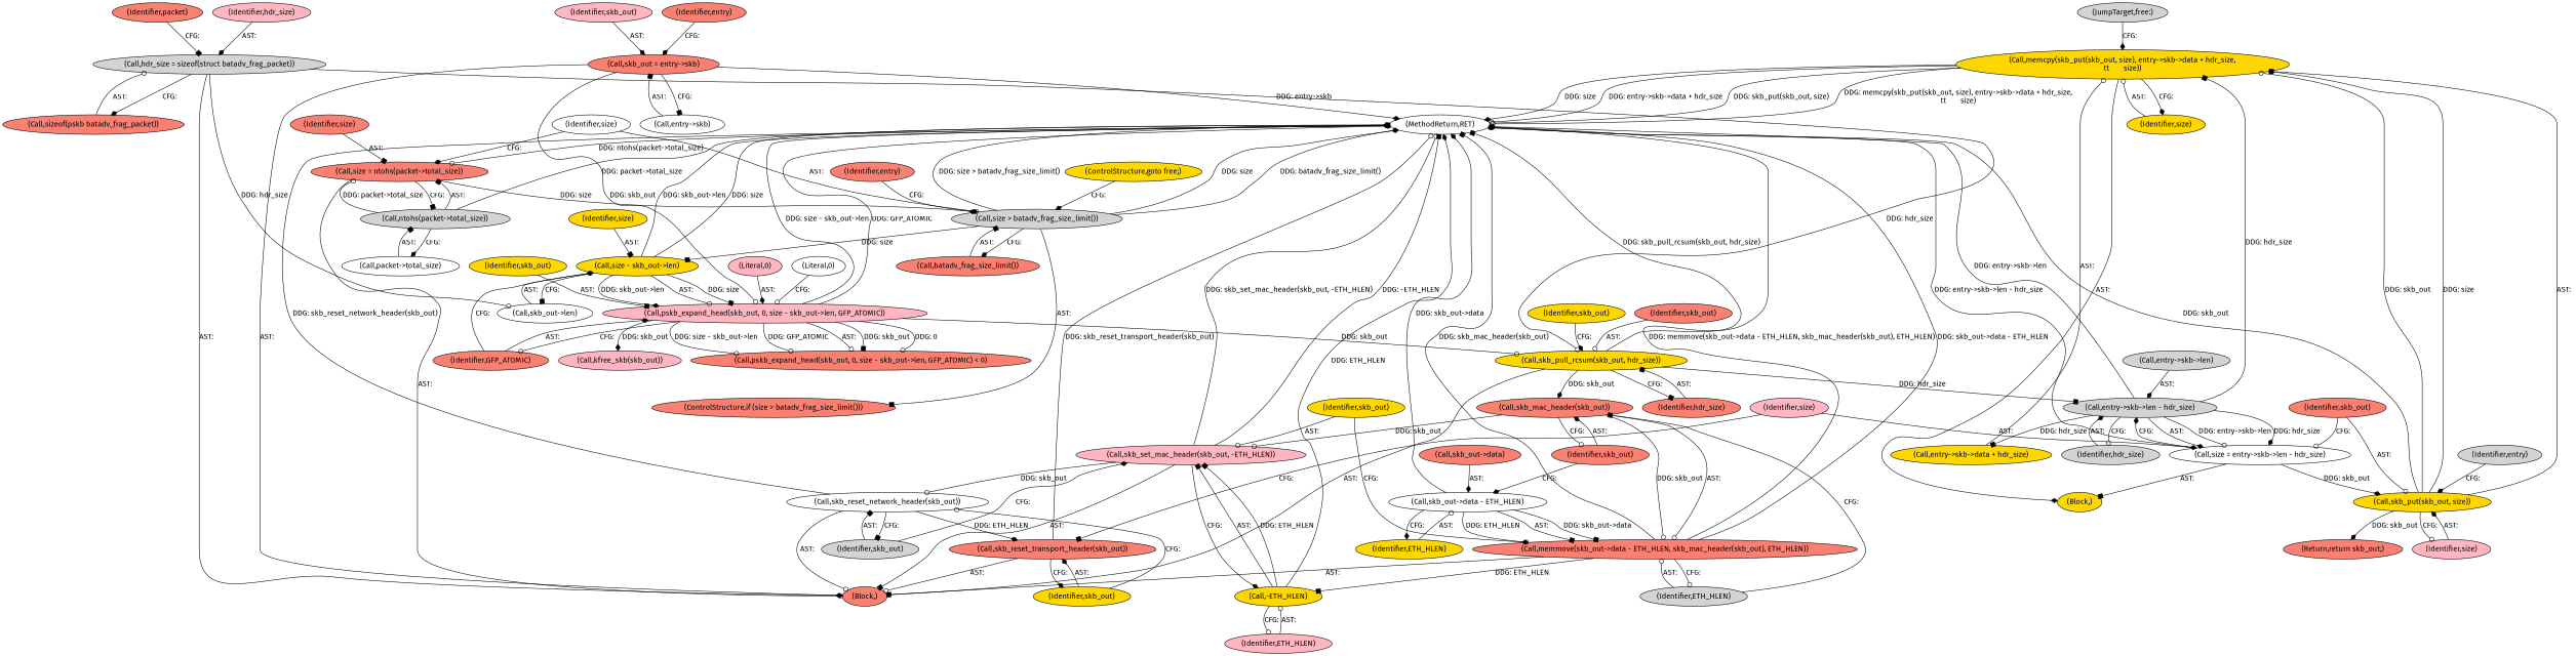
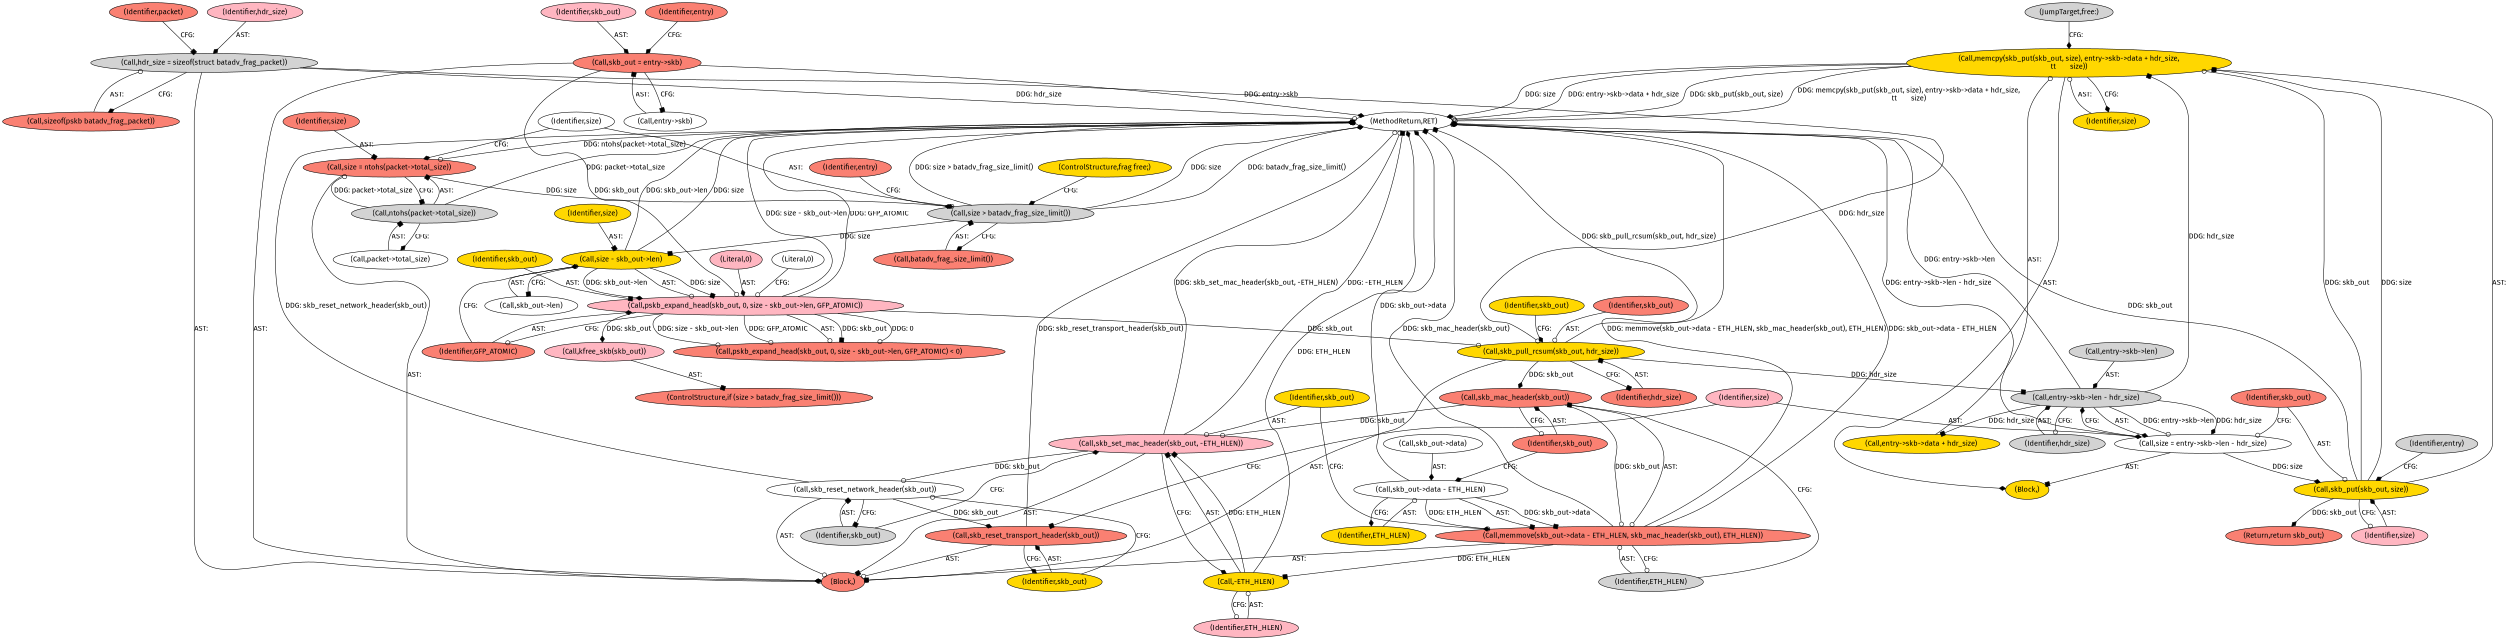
  digraph {
    fontname="Fira Sans"
    node [fillcolor=salmon fontname="Fira Sans" style=filled]
    edge [arrowhead=odot fontname="Fira Sans"]
    n1 [fillcolor=gold label="(Call,memcpy(skb_put(skb_out, size), entry->skb->data + hdr_size,\n\t\t       size))"]
    n2 [fillcolor=gold label="(Block,)"]
    n3 [fillcolor=gold label="(Identifier,size)"]
    n4 [fillcolor=white label="(MethodReturn,RET)"]
    n5 [label="(Call,size = ntohs(packet->total_size))"]
    n6 [fillcolor=gold label="(Call,skb_put(skb_out, size))"]
    n7 [fillcolor=lightpink label="(Identifier,size)"]
    n8 [label="(Return,return skb_out;)"]
    n9 [label="(Call,skb_reset_transport_header(skb_out))"]
    n10 [label="(Block,)"]
    n11 [fillcolor=gold label="(Identifier,skb_out)"]
    n12 [fillcolor=white label="(Call,skb_reset_network_header(skb_out))"]
    n13 [fillcolor=lightgrey label="(Identifier,skb_out)"]
    n14 [fillcolor=lightpink label="(Call,skb_set_mac_header(skb_out, -ETH_HLEN))"]
    n15 [fillcolor=gold label="(Call,-ETH_HLEN)"]
    n16 [fillcolor=lightpink label="(Identifier,ETH_HLEN)"]
    n17 [label="(Call,skb_mac_header(skb_out))"]
    n18 [label="(Call,memmove(skb_out->data - ETH_HLEN, skb_mac_header(skb_out), ETH_HLEN))"]
    n19 [label="(Identifier,skb_out)"]
    n20 [fillcolor=lightgrey label="(Identifier,ETH_HLEN)"]
    n21 [fillcolor=white label="(Call,skb_out->data - ETH_HLEN)"]
    n22 [fillcolor=gold label="(Call,skb_pull_rcsum(skb_out, hdr_size))"]
    n23 [fillcolor=lightgrey label="(Call,entry->skb->len - hdr_size)"]
    n24 [label="(Identifier,hdr_size)"]
    n25 [fillcolor=white label="(Call,size = entry->skb->len - hdr_size)"]
    n26 [fillcolor=gold label="(Call,entry->skb->data + hdr_size)"]
    n27 [fillcolor=lightgrey label="(Identifier,hdr_size)"]
    n28 [fillcolor=lightpink label="(Call,pskb_expand_head(skb_out, 0, size - skb_out->len, GFP_ATOMIC))"]
    n29 [fillcolor=lightpink label="(Call,kfree_skb(skb_out))"]
    n30 [label="(Call,pskb_expand_head(skb_out, 0, size - skb_out->len, GFP_ATOMIC) < 0)"]
    n31 [label="(Identifier,GFP_ATOMIC)"]
    n32 [fillcolor=gold label="(Call,size - skb_out->len)"]
    n33 [label="(Call,skb_out = entry->skb)"]
    n34 [fillcolor=white label="(Call,entry->skb)"]
    n35 [fillcolor=white label="(Call,skb_out->len)"]
    n36 [fillcolor=lightgrey label="(Call,size > batadv_frag_size_limit())"]
    n37 [label="(Call,batadv_frag_size_limit())"]
    n38 [label="(ControlStructure,if (size > batadv_frag_size_limit()))"]
    n39 [fillcolor=lightgrey label="(Call,ntohs(packet->total_size))"]
    n40 [fillcolor=white label="(Call,packet->total_size)"]
    n41 [fillcolor=lightgrey label="(Call,hdr_size = sizeof(struct batadv_frag_packet))"]
    n42 [label="(Call,sizeof(pskb batadv_frag_packet))"]
    n43 [fillcolor=gold label="(Identifier,ETH_HLEN)"]
-   n44 [fillcolor=gold label="(ControlStructure,goto free;)"]
+   n44 [fillcolor=gold label="(ControlStructure,frag free;)"]
    n45 [label="(Identifier,entry)"]
    n46 [fillcolor=gold label="(Identifier,skb_out)"]
    n47 [fillcolor=white label="(Identifier,size)"]
    n48 [label="(Identifier,entry)"]
    n49 [label="(Identifier,size)"]
    n50 [fillcolor=gold label="(Identifier,skb_out)"]
    n51 [fillcolor=lightgrey label="(JumpTarget,free:)"]
    n52 [fillcolor=gold label="(Identifier,skb_out)"]
    n53 [fillcolor=lightpink label="(Literal,0)"]
    n54 [fillcolor=lightpink label="(Identifier,hdr_size)"]
    n55 [label="(Identifier,skb_out)"]
    n56 [fillcolor=lightpink label="(Identifier,skb_out)"]
    n57 [fillcolor=white label="(Literal,0)"]
    n58 [fillcolor=lightgrey label="(Call,entry->skb->len)"]
-   n59 [label="(Call,skb_out->data)"]
+   n59 [fillcolor=white label="(Call,skb_out->data)"]
    n60 [label="(Identifier,skb_out)"]
    n61 [fillcolor=lightgrey label="(Identifier,entry)"]
    n62 [fillcolor=lightpink label="(Identifier,size)"]
    n63 [fillcolor=gold label="(Identifier,size)"]
    n64 [label="(Identifier,packet)"]
    n1 -> n2 [arrowhead=diamond label="AST: "]
    n1 -> n3 [arrowhead=diamond label="CFG: "]
    n1 -> n4 [label="DDG: memcpy(skb_put(skb_out, size), entry->skb->data + hdr_size,\n\t\t       size)"]
    n1 -> n4 [arrowhead=diamond label="DDG: size"]
    n1 -> n4 [label="DDG: entry->skb->data + hdr_size"]
    n1 -> n4 [label="DDG: skb_put(skb_out, size)"]
    n3 -> n1 [label="AST: "]
    n4 -> n5 [label="DDG: ntohs(packet->total_size)"]
    n5 -> n10 [label="AST: "]
    n5 -> n36 [arrowhead=diamond label="DDG: size"]
    n5 -> n39 [arrowhead=box label="CFG: "]
    n6 -> n1 [arrowhead=box label="AST: "]
    n6 -> n1 [label="DDG: skb_out"]
    n6 -> n1 [label="DDG: size"]
    n6 -> n4 [label="DDG: skb_out"]
    n6 -> n7 [label="CFG: "]
    n6 -> n8 [arrowhead=diamond label="DDG: skb_out"]
    n7 -> n6 [arrowhead=diamond label="AST: "]
    n9 -> n4 [label="DDG: skb_reset_transport_header(skb_out)"]
    n9 -> n10 [label="AST: "]
    n9 -> n11 [arrowhead=diamond label="CFG: "]
    n11 -> n9 [arrowhead=diamond label="AST: "]
    n11 -> n12 [label="CFG: "]
    n12 -> n4 [arrowhead=diamond label="DDG: skb_reset_network_header(skb_out)"]
-   n12 -> n9 [arrowhead=diamond label="DDG: ETH_HLEN"]
+   n12 -> n9 [arrowhead=diamond label="DDG: skb_out"]
    n12 -> n10 [label="AST: "]
    n12 -> n13 [arrowhead=box label="CFG: "]
    n13 -> n12 [arrowhead=box label="AST: "]
    n13 -> n14 [arrowhead=diamond label="CFG: "]
    n14 -> n4 [arrowhead=box label="DDG: -ETH_HLEN"]
    n14 -> n4 [label="DDG: skb_set_mac_header(skb_out, -ETH_HLEN)"]
    n14 -> n10 [arrowhead=box label="AST: "]
    n14 -> n12 [label="DDG: skb_out"]
    n14 -> n15 [arrowhead=diamond label="CFG: "]
    n15 -> n4 [arrowhead=diamond label="DDG: ETH_HLEN"]
    n15 -> n14 [arrowhead=box label="AST: "]
    n15 -> n14 [arrowhead=box label="DDG: ETH_HLEN"]
    n15 -> n16 [label="CFG: "]
    n16 -> n15 [label="AST: "]
    n17 -> n14 [label="DDG: skb_out"]
    n17 -> n18 [label="AST: "]
    n17 -> n18 [label="DDG: skb_out"]
    n17 -> n19 [label="CFG: "]
    n18 -> n4 [arrowhead=box label="DDG: skb_mac_header(skb_out)"]
    n18 -> n4 [arrowhead=diamond label="DDG: memmove(skb_out->data - ETH_HLEN, skb_mac_header(skb_out), ETH_HLEN)"]
    n18 -> n4 [arrowhead=box label="DDG: skb_out->data - ETH_HLEN"]
    n18 -> n10 [arrowhead=box label="AST: "]
    n18 -> n15 [arrowhead=box label="DDG: ETH_HLEN"]
    n18 -> n20 [label="CFG: "]
    n19 -> n17 [arrowhead=diamond label="AST: "]
    n19 -> n21 [arrowhead=diamond label="CFG: "]
    n20 -> n17 [arrowhead=box label="CFG: "]
    n20 -> n18 [label="AST: "]
    n21 -> n4 [arrowhead=diamond label="DDG: skb_out->data"]
    n21 -> n18 [arrowhead=box label="AST: "]
    n21 -> n18 [arrowhead=box label="DDG: skb_out->data"]
    n21 -> n18 [label="DDG: ETH_HLEN"]
    n21 -> n43 [arrowhead=diamond label="CFG: "]
    n22 -> n4 [arrowhead=box label="DDG: skb_pull_rcsum(skb_out, hdr_size)"]
    n22 -> n10 [label="AST: "]
    n22 -> n17 [arrowhead=diamond label="DDG: skb_out"]
    n22 -> n23 [arrowhead=box label="DDG: hdr_size"]
    n22 -> n24 [arrowhead=box label="CFG: "]
    n23 -> n1 [arrowhead=box label="DDG: hdr_size"]
    n23 -> n4 [label="DDG: entry->skb->len"]
    n23 -> n25 [arrowhead=diamond label="AST: "]
    n23 -> n25 [label="DDG: entry->skb->len"]
    n23 -> n25 [arrowhead=diamond label="DDG: hdr_size"]
    n23 -> n26 [arrowhead=box label="DDG: hdr_size"]
    n23 -> n27 [label="CFG: "]
    n24 -> n22 [arrowhead=box label="AST: "]
    n25 -> n2 [arrowhead=box label="AST: "]
    n25 -> n4 [arrowhead=diamond label="DDG: entry->skb->len - hdr_size"]
-   n25 -> n6 [arrowhead=diamond label="DDG: skb_out"]
+   n25 -> n6 [arrowhead=diamond label="DDG: size"]
    n25 -> n23 [arrowhead=diamond label="CFG: "]
    n26 -> n1 [label="AST: "]
    n27 -> n23 [arrowhead=diamond label="AST: "]
    n28 -> n4 [arrowhead=diamond label="DDG: size - skb_out->len"]
    n28 -> n4 [label="DDG: GFP_ATOMIC"]
    n28 -> n22 [label="DDG: skb_out"]
    n28 -> n29 [arrowhead=diamond label="DDG: skb_out"]
    n28 -> n30 [label="AST: "]
    n28 -> n30 [arrowhead=box label="DDG: skb_out"]
    n28 -> n30 [label="DDG: 0"]
    n28 -> n30 [label="DDG: size - skb_out->len"]
    n28 -> n30 [label="DDG: GFP_ATOMIC"]
    n28 -> n31 [label="CFG: "]
    n31 -> n28 [arrowhead=diamond label="AST: "]
    n31 -> n32 [arrowhead=diamond label="CFG: "]
    n32 -> n4 [arrowhead=box label="DDG: skb_out->len"]
    n32 -> n4 [arrowhead=diamond label="DDG: size"]
    n32 -> n28 [label="AST: "]
    n32 -> n28 [arrowhead=box label="DDG: size"]
    n32 -> n28 [arrowhead=diamond label="DDG: skb_out->len"]
    n32 -> n35 [arrowhead=box label="CFG: "]
    n33 -> n4 [arrowhead=diamond label="DDG: entry->skb"]
    n33 -> n10 [arrowhead=diamond label="AST: "]
    n33 -> n28 [label="DDG: skb_out"]
    n33 -> n34 [arrowhead=box label="CFG: "]
    n34 -> n33 [arrowhead=box label="AST: "]
    n35 -> n32 [label="AST: "]
    n36 -> n4 [label="DDG: batadv_frag_size_limit()"]
    n36 -> n4 [arrowhead=box label="DDG: size > batadv_frag_size_limit()"]
    n36 -> n4 [arrowhead=diamond label="DDG: size"]
    n36 -> n32 [arrowhead=box label="DDG: size"]
    n36 -> n37 [arrowhead=diamond label="CFG: "]
-   n36 -> n38 [arrowhead=box label="AST: "]
+   n29 -> n38 [arrowhead=box label="AST: "]
    n37 -> n36 [arrowhead=box label="AST: "]
    n39 -> n4 [label="DDG: packet->total_size"]
    n39 -> n5 [arrowhead=box label="AST: "]
    n39 -> n5 [label="DDG: packet->total_size"]
    n39 -> n40 [arrowhead=diamond label="CFG: "]
    n40 -> n39 [arrowhead=box label="AST: "]
-   n41 -> n35 [label="DDG: hdr_size"]
+   n41 -> n4 [label="DDG: hdr_size"]
    n41 -> n10 [arrowhead=diamond label="AST: "]
    n41 -> n22 [label="DDG: hdr_size"]
    n41 -> n42 [arrowhead=diamond label="CFG: "]
    n42 -> n41 [label="AST: "]
    n43 -> n21 [label="AST: "]
    n44 -> n36 [arrowhead=diamond label="CFG: "]
    n45 -> n33 [arrowhead=diamond label="CFG: "]
    n46 -> n22 [arrowhead=diamond label="CFG: "]
    n47 -> n5 [arrowhead=diamond label="CFG: "]
    n47 -> n36 [label="AST: "]
    n48 -> n36 [arrowhead=diamond label="CFG: "]
    n49 -> n5 [arrowhead=box label="AST: "]
    n50 -> n28 [arrowhead=box label="AST: "]
    n51 -> n1 [arrowhead=diamond label="CFG: "]
    n52 -> n14 [label="AST: "]
    n52 -> n18 [arrowhead=diamond label="CFG: "]
    n53 -> n28 [arrowhead=diamond label="AST: "]
    n54 -> n41 [arrowhead=diamond label="AST: "]
    n55 -> n6 [label="AST: "]
    n55 -> n25 [label="CFG: "]
    n56 -> n33 [arrowhead=diamond label="AST: "]
    n57 -> n28 [label="CFG: "]
    n58 -> n23 [arrowhead=diamond label="AST: "]
    n59 -> n21 [arrowhead=diamond label="AST: "]
    n60 -> n22 [label="AST: "]
    n61 -> n6 [arrowhead=diamond label="CFG: "]
    n62 -> n9 [arrowhead=box label="CFG: "]
    n62 -> n25 [arrowhead=diamond label="AST: "]
    n63 -> n32 [arrowhead=box label="AST: "]
    n64 -> n41 [arrowhead=box label="CFG: "]
  }
